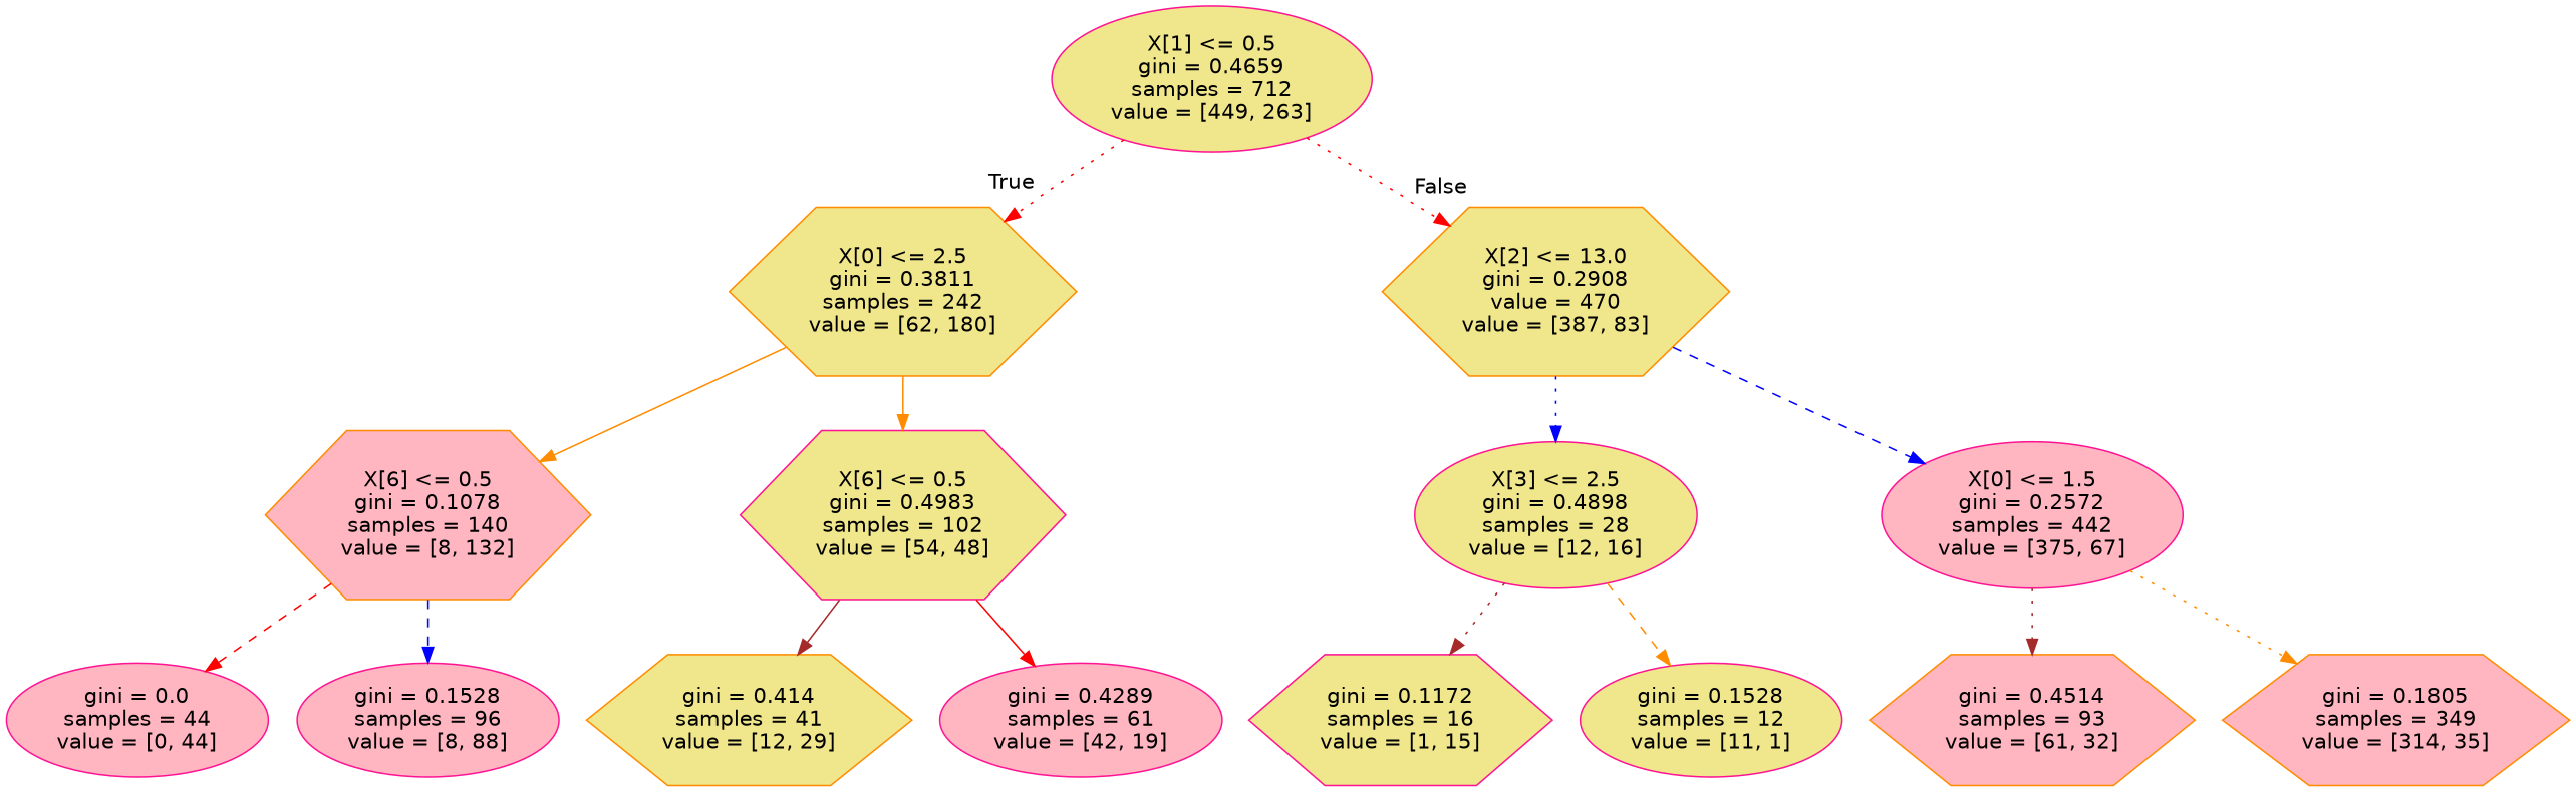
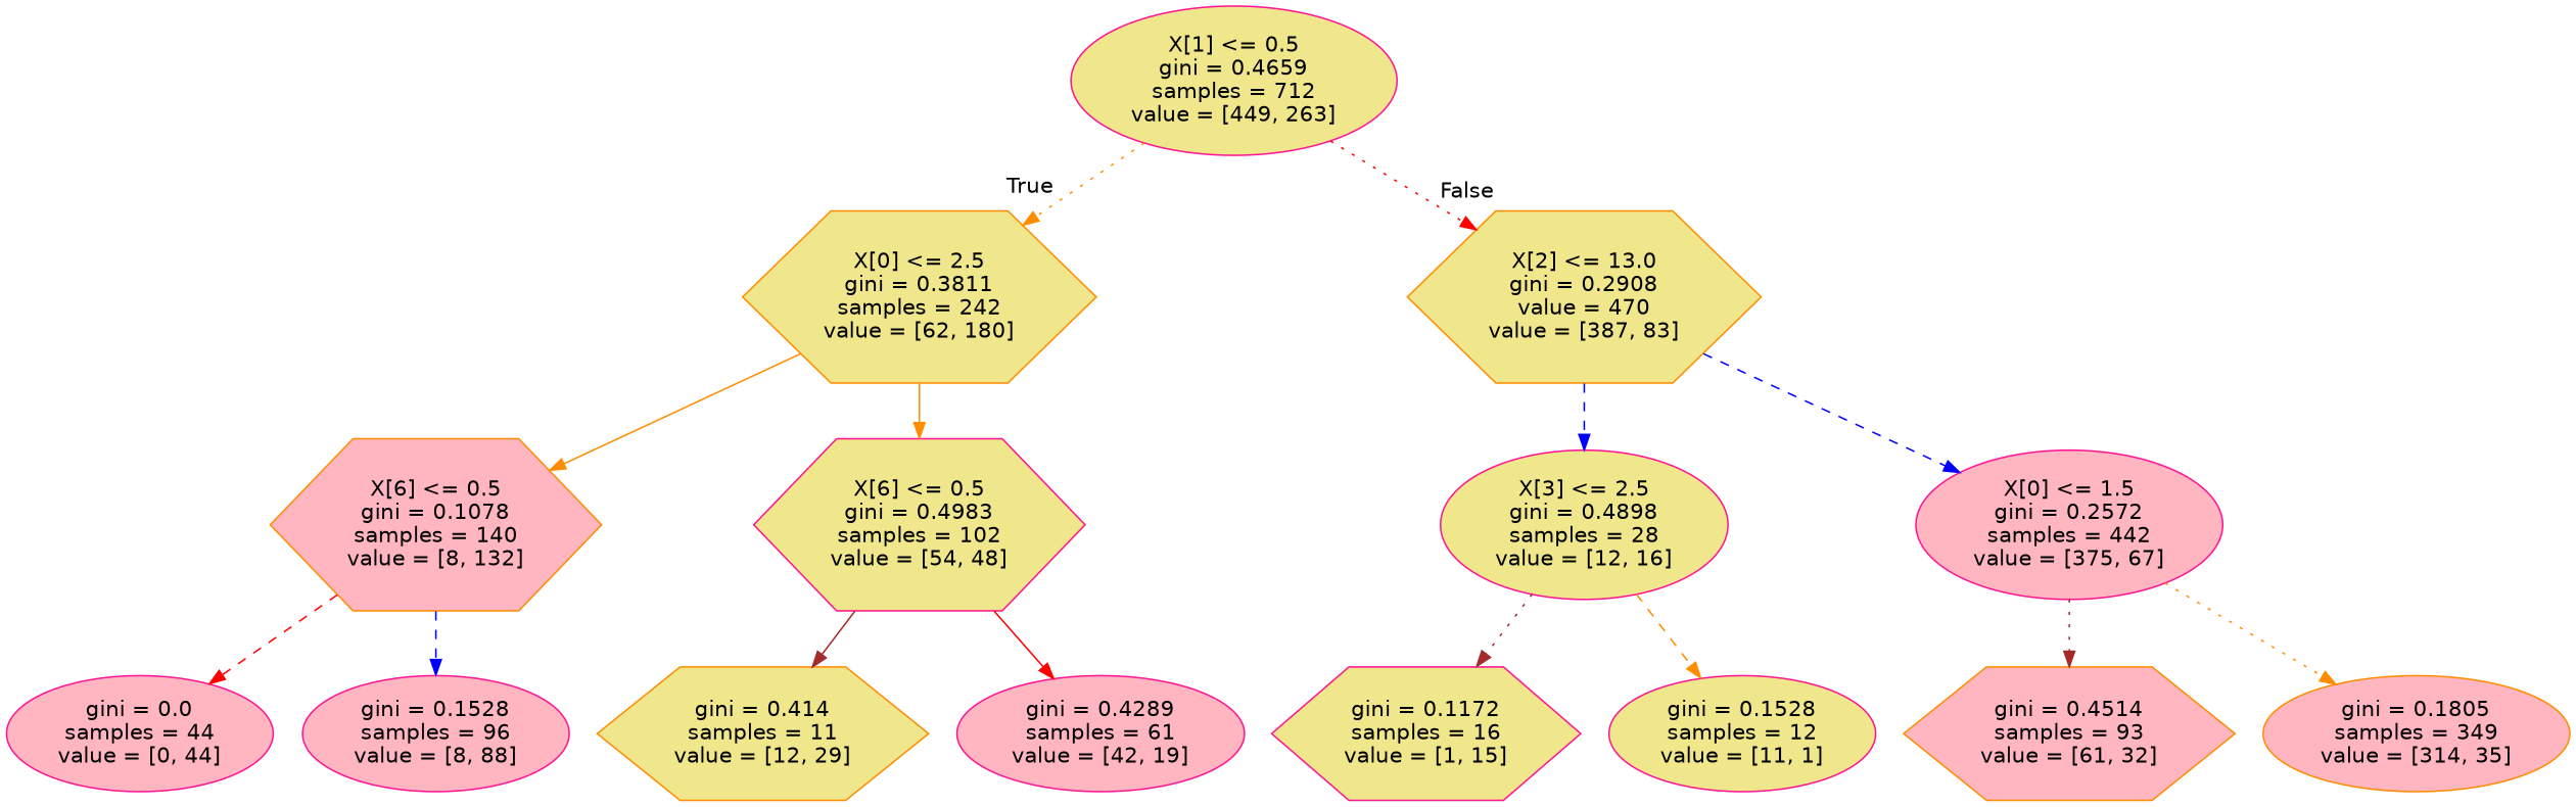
  digraph {
    fontname="DejaVu Sans"
    node [color=deeppink fillcolor=khaki fontname="DejaVu Sans" shape=ellipse style=filled]
    edge [color=darkorange fontname="DejaVu Sans" style=dotted]
    n1 [label="X[1] <= 0.5\ngini = 0.4659\nsamples = 712\nvalue = [449, 263]"]
    n2 [color=darkorange label="X[0] <= 2.5\ngini = 0.3811\nsamples = 242\nvalue = [62, 180]" shape=hexagon]
    n3 [color=darkorange label="X[2] <= 13.0\ngini = 0.2908\nvalue = 470\nvalue = [387, 83]" shape=hexagon]
    n4 [color=darkorange fillcolor=lightpink label="X[6] <= 0.5\ngini = 0.1078\nsamples = 140\nvalue = [8, 132]" shape=hexagon]
    n5 [label="X[6] <= 0.5\ngini = 0.4983\nsamples = 102\nvalue = [54, 48]" shape=hexagon]
    n6 [label="X[3] <= 2.5\ngini = 0.4898\nsamples = 28\nvalue = [12, 16]"]
    n7 [fillcolor=lightpink label="X[0] <= 1.5\ngini = 0.2572\nsamples = 442\nvalue = [375, 67]"]
    n8 [fillcolor=lightpink label="gini = 0.0\nsamples = 44\nvalue = [0, 44]"]
    n9 [fillcolor=lightpink label="gini = 0.1528\nsamples = 96\nvalue = [8, 88]"]
-   n10 [color=darkorange label="gini = 0.414\nsamples = 41\nvalue = [12, 29]" shape=hexagon]
+   n10 [color=darkorange label="gini = 0.414\nsamples = 11\nvalue = [12, 29]" shape=hexagon]
    n11 [fillcolor=lightpink label="gini = 0.4289\nsamples = 61\nvalue = [42, 19]"]
    n12 [label="gini = 0.1172\nsamples = 16\nvalue = [1, 15]" shape=hexagon]
    n13 [label="gini = 0.1528\nsamples = 12\nvalue = [11, 1]"]
    n14 [color=darkorange fillcolor=lightpink label="gini = 0.4514\nsamples = 93\nvalue = [61, 32]" shape=hexagon]
-   n15 [color=darkorange fillcolor=lightpink label="gini = 0.1805\nsamples = 349\nvalue = [314, 35]" shape=hexagon]
-   n1 -> n2 [color=red headlabel=True labelangle=45 labeldistance=2.5]
+   n15 [color=darkorange fillcolor=lightpink label="gini = 0.1805\nsamples = 349\nvalue = [314, 35]"]
+   n1 -> n2 [headlabel=True labelangle=45 labeldistance=2.5]
    n1 -> n3 [color=red headlabel=False labelangle=-45 labeldistance=2.5]
    n2 -> n4 [style=solid]
    n2 -> n5 [style=solid]
-   n3 -> n6 [color=blue]
+   n3 -> n6 [color=blue style=dashed]
    n3 -> n7 [color=blue style=dashed]
    n4 -> n8 [color=red style=dashed]
    n4 -> n9 [color=blue style=dashed]
    n5 -> n10 [color=brown style=solid]
    n5 -> n11 [color=red style=solid]
    n6 -> n12 [color=brown]
    n6 -> n13 [style=dashed]
    n7 -> n14 [color=brown]
    n7 -> n15
  }
